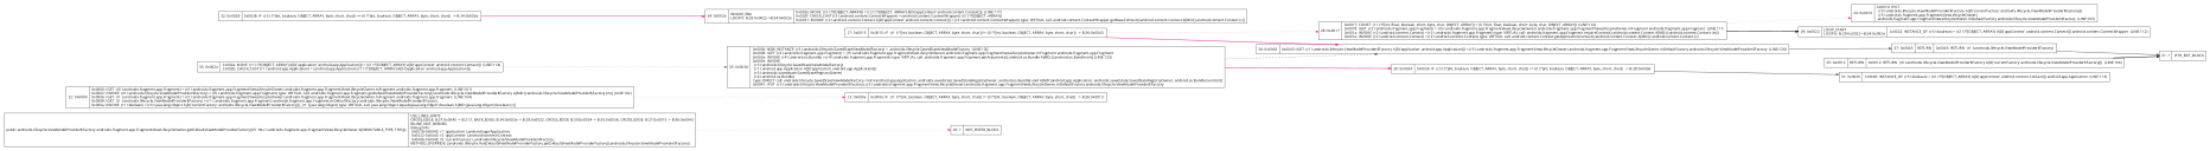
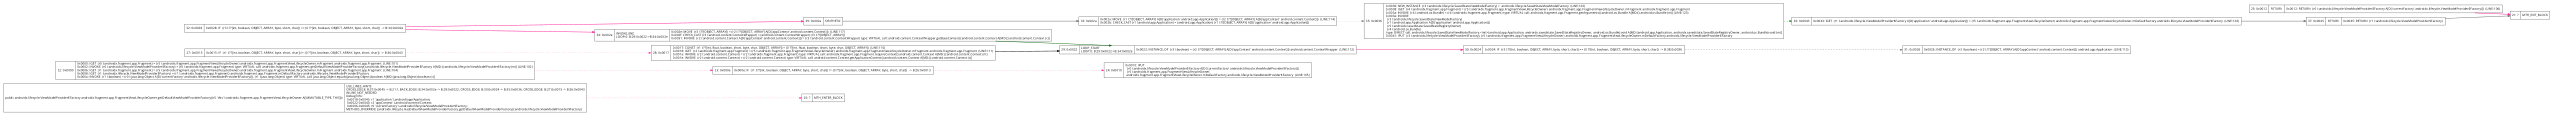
  digraph {
    fontname="Open Sans"
    rankdir=LR
    node [fontname="Open Sans" shape=record]
    edge [color=deeppink fontname="Open Sans" style=bold]
-   n1 [label="{20\:\ ?|IGET_ENTER_BLOCK\l}"]
+   n1 [label="{20\:\ ?|MTH_ENTER_BLOCK\l}"]
    n2 [label="{22\:\ 0x0000|0x0000: IGET  (r0 I:androidx.fragment.app.Fragment) = (r5 I:androidx.fragment.app.FragmentViewLifecycleOwner) androidx.fragment.app.FragmentViewLifecycleOwner.mFragment androidx.fragment.app.Fragment  (LINE:101)\l0x0002: INVOKE  (r0 I:androidx.lifecycle.ViewModelProvider$Factory) = (r0 I:androidx.fragment.app.Fragment) type: VIRTUAL call: androidx.fragment.app.Fragment.getDefaultViewModelProviderFactory():androidx.lifecycle.ViewModelProvider$Factory A[MD:():androidx.lifecycle.ViewModelProvider$Factory (m)] (LINE:102)\l0x0006: IGET  (r1 I:androidx.fragment.app.Fragment) = (r5 I:androidx.fragment.app.FragmentViewLifecycleOwner) androidx.fragment.app.FragmentViewLifecycleOwner.mFragment androidx.fragment.app.Fragment  (LINE:104)\l0x0008: IGET  (r1 I:androidx.lifecycle.ViewModelProvider$Factory) = (r1 I:androidx.fragment.app.Fragment) androidx.fragment.app.Fragment.mDefaultFactory androidx.lifecycle.ViewModelProvider$Factory \l0x000a: INVOKE  (r1 I:boolean) = (r0 I:java.lang.Object A[D('currentFactory' androidx.lifecycle.ViewModelProvider$Factory)]), (r1 I:java.lang.Object) type: VIRTUAL call: java.lang.Object.equals(java.lang.Object):boolean A[MD:(java.lang.Object):boolean (c)]\l}"]
    n3 [label="{23\:\ 0x000e|0x000e: IF  (r1 I:??[int, boolean, OBJECT, ARRAY, byte, short, char]) != (0 ??[int, boolean, OBJECT, ARRAY, byte, short, char])  \-\> B:26:0x0013 \l}"]
    n4 [label="{24\:\ 0x0010|0x0010: IPUT  \l  (r0 I:androidx.lifecycle.ViewModelProvider$Factory A[D('currentFactory' androidx.lifecycle.ViewModelProvider$Factory)])\l  (r5 I:androidx.fragment.app.FragmentViewLifecycleOwner)\l androidx.fragment.app.FragmentViewLifecycleOwner.mDefaultFactory androidx.lifecycle.ViewModelProvider$Factory  (LINE:105)\l}"]
    n5 [label="{25\:\ 0x0012|RETURN\l|0x0012: RETURN  (r0 I:androidx.lifecycle.ViewModelProvider$Factory A[D('currentFactory' androidx.lifecycle.ViewModelProvider$Factory)])  (LINE:106)\l}"]
    n6 [label="{21\:\ ?|MTH_EXIT_BLOCK\l}"]
    n7 [label="{27\:\ 0x0015|0x0015: IF  (r1 I:??[int, boolean, OBJECT, ARRAY, byte, short, char]) != (0 ??[int, boolean, OBJECT, ARRAY, byte, short, char])  \-\> B:36:0x0043 \l}"]
    n8 [label="{28\:\ 0x0017|0x0017: CONST  (r1 I:??[int, float, boolean, short, byte, char, OBJECT, ARRAY]) = (0 ??[int, float, boolean, short, byte, char, OBJECT, ARRAY])  (LINE:110)\l0x0018: IGET  (r2 I:androidx.fragment.app.Fragment) = (r5 I:androidx.fragment.app.FragmentViewLifecycleOwner) androidx.fragment.app.FragmentViewLifecycleOwner.mFragment androidx.fragment.app.Fragment  (LINE:111)\l0x001a: INVOKE  (r2 I:android.content.Context) = (r2 I:androidx.fragment.app.Fragment) type: VIRTUAL call: androidx.fragment.app.Fragment.requireContext():android.content.Context A[MD:():android.content.Context (m)]\l0x001e: INVOKE  (r2 I:android.content.Context) = (r2 I:android.content.Context) type: VIRTUAL call: android.content.Context.getApplicationContext():android.content.Context A[MD:():android.content.Context (c)]\l}"]
    n9 [label="{36\:\ 0x0043|0x0043: IGET  (r1 I:androidx.lifecycle.ViewModelProvider$Factory A[D('application' android.app.Application)]) = (r5 I:androidx.fragment.app.FragmentViewLifecycleOwner) androidx.fragment.app.FragmentViewLifecycleOwner.mDefaultFactory androidx.lifecycle.ViewModelProvider$Factory  (LINE:126)\l}"]
    n10 [label="{29\:\ 0x0022|LOOP_START\lLOOP:0: B:29:0x0022\-\>B:34:0x002e\l|0x0022: INSTANCE_OF  (r3 I:boolean) = (r2 I:??[OBJECT, ARRAY] A[D('appContext' android.content.Context)]) android.content.ContextWrapper  (LINE:112)\l}"]
    n11 [label="{37\:\ 0x0045|RETURN\l|0x0045: RETURN  (r1 I:androidx.lifecycle.ViewModelProvider$Factory) \l}"]
    n12 [label="{30\:\ 0x0024|0x0024: IF  (r3 I:??[int, boolean, OBJECT, ARRAY, byte, short, char]) == (0 ??[int, boolean, OBJECT, ARRAY, byte, short, char])  \-\> B:38:0x0036 \l}"]
    n13 [label="{31\:\ 0x0026|0x0026: INSTANCE_OF  (r3 I:boolean) = (r2 I:??[OBJECT, ARRAY] A[D('appContext' android.content.Context)]) android.app.Application  (LINE:113)\l}"]
    n14 [label="{32\:\ 0x0028|0x0028: IF  (r3 I:??[int, boolean, OBJECT, ARRAY, byte, short, char]) == (0 ??[int, boolean, OBJECT, ARRAY, byte, short, char])  \-\> B:34:0x002e \l}"]
    n15 [label="{34\:\ 0x002e|INVOKE_END\lLOOP:0: B:29:0x0022\-\>B:34:0x002e\l|0x002e: MOVE  (r3 I:??[OBJECT, ARRAY]) = (r2 I:??[OBJECT, ARRAY] A[D('appContext' android.content.Context)])  (LINE:117)\l0x002f: CHECK_CAST (r3 I:android.content.ContextWrapper) = (android.content.ContextWrapper) (r3 I:??[OBJECT, ARRAY]) \l0x0031: INVOKE  (r2 I:android.content.Context A[D('appContext' android.content.Context)]) = (r3 I:android.content.ContextWrapper) type: VIRTUAL call: android.content.ContextWrapper.getBaseContext():android.content.Context A[MD:():android.content.Context (c)]\l}"]
+   n16 [label="{39\:\ 0x002a|SYNTHETIC\l}"]
    n17 [label="{33\:\ 0x002a|0x002a: MOVE  (r1 I:??[OBJECT, ARRAY] A[D('application' android.app.Application)]) = (r2 I:??[OBJECT, ARRAY] A[D('appContext' android.content.Context)])  (LINE:114)\l0x002b: CHECK_CAST (r1 I:android.app.Application) = (android.app.Application) (r1 I:??[OBJECT, ARRAY] A[D('application' android.app.Application)]) \l}"]
    n18 [label="{35\:\ 0x0036|0x0036: NEW_INSTANCE  (r3 I:androidx.lifecycle.SavedStateViewModelFactory) =  androidx.lifecycle.SavedStateViewModelFactory  (LINE:120)\l0x0038: IGET  (r4 I:androidx.fragment.app.Fragment) = (r5 I:androidx.fragment.app.FragmentViewLifecycleOwner) androidx.fragment.app.FragmentViewLifecycleOwner.mFragment androidx.fragment.app.Fragment \l0x003a: INVOKE  (r4 I:android.os.Bundle) = (r4 I:androidx.fragment.app.Fragment) type: VIRTUAL call: androidx.fragment.app.Fragment.getArguments():android.os.Bundle A[MD:():android.os.Bundle (m)] (LINE:123)\l0x003e: INVOKE  \l  (r3 I:androidx.lifecycle.SavedStateViewModelFactory)\l  (r1 I:android.app.Application A[D('application' android.app.Application)])\l  (r5 I:androidx.savedstate.SavedStateRegistryOwner)\l  (r4 I:android.os.Bundle)\l type: DIRECT call: androidx.lifecycle.SavedStateViewModelFactory.\<init\>(android.app.Application, androidx.savedstate.SavedStateRegistryOwner, android.os.Bundle):void A[MD:(android.app.Application, androidx.savedstate.SavedStateRegistryOwner, android.os.Bundle):void (m)]\l0x0041: IPUT  (r3 I:androidx.lifecycle.ViewModelProvider$Factory), (r5 I:androidx.fragment.app.FragmentViewLifecycleOwner) androidx.fragment.app.FragmentViewLifecycleOwner.mDefaultFactory androidx.lifecycle.ViewModelProvider$Factory \l}"]
    n19 [label="{public androidx.lifecycle.ViewModelProvider$Factory androidx.fragment.app.FragmentViewLifecycleOwner.getDefaultViewModelProviderFactory((r5 'this' I:androidx.fragment.app.FragmentViewLifecycleOwner A[IMMUTABLE_TYPE, THIS]))  | USE_LINES_HINTS\lCROSS_EDGE: B:37:0x0045 \-\> B:21:?, BACK_EDGE: B:34:0x002e \-\> B:29:0x0022, CROSS_EDGE: B:30:0x0024 \-\> B:35:0x0036, CROSS_EDGE: B:27:0x0015 \-\> B:36:0x0043\lINLINE_NOT_NEEDED\lDebug Info:\l  0x0018\-0x0043: r1 'application' Landroid\/app\/Application;\l  0x0022\-0x0043: r2 'appContext' Landroid\/content\/Context;\l  0x0006\-0x0045: r0 'currentFactory' Landroidx\/lifecycle\/ViewModelProvider$Factory;\lMETHOD_OVERRIDE: [androidx.lifecycle.HasDefaultViewModelProviderFactory.getDefaultViewModelProviderFactory():androidx.lifecycle.ViewModelProvider$Factory]\l}"]
    n2 -> n3 [style=dotted]
-   n8 -> n4 [style=dotted]
-   n5 -> n6 [color=black]
+   n3 -> n4 [style=dotted]
+   n5 -> n6
    n7 -> n8 [style=dotted]
-   n7 -> n9
    n8 -> n10 [color=black]
    n9 -> n11 [color=gray40]
-   n18 -> n12
+   n10 -> n12
    n11 -> n6 [color=gray40]
-   n12 -> n13 [color=gray40]
+   n12 -> n13 [color=gray40 style=dashed]
    n14 -> n15
+   n14 -> n16
+   n15 -> n10 [color=darkgreen]
+   n16 -> n17 [color=gray40]
    n17 -> n18 [color=gray40 style=dotted]
    n18 -> n9 [color=darkgreen style=dashed]
    n19 -> n1 [style=dotted]
  }
